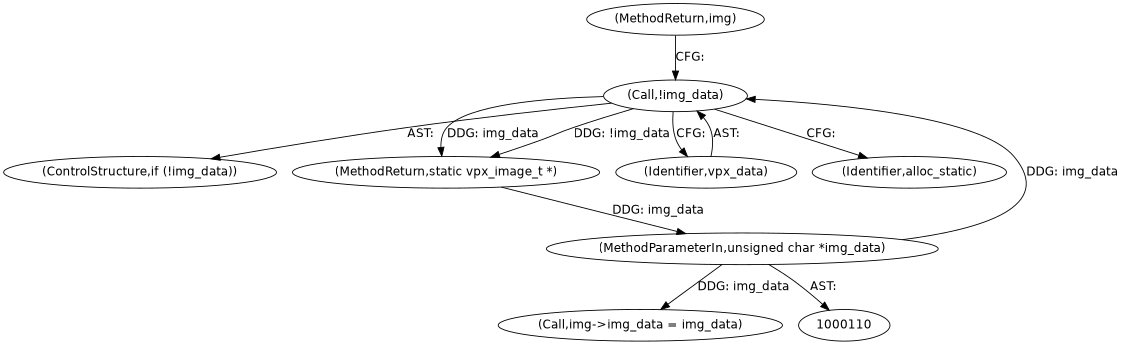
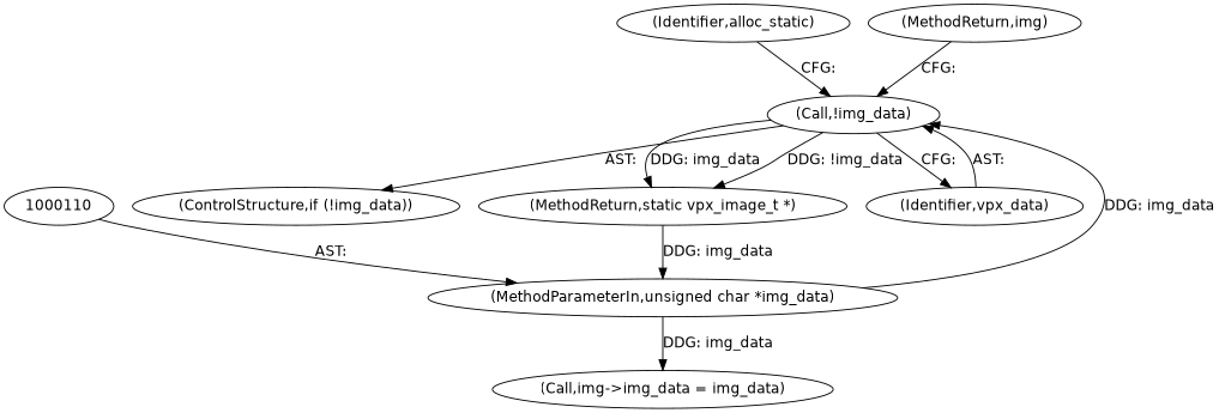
  digraph {
    fontname="DejaVu Sans"
    node [fontname="DejaVu Sans"]
    edge [fontname="DejaVu Sans"]
    n1 [label="(Call,!img_data)"]
    n2 [label="(ControlStructure,if (!img_data))"]
    n3 [label="(MethodReturn,static vpx_image_t *)"]
    n4 [label="(Identifier,vpx_data)"]
    n5 [label="(MethodParameterIn,unsigned char *img_data)"]
    n6 [label="(Call,img->img_data = img_data)"]
    1000110
    n8 [label="(Identifier,alloc_static)"]
    n9 [label="(MethodReturn,img)"]
    n1 -> n2 [label="AST: "]
    n1 -> n3 [label="DDG: img_data"]
    n1 -> n3 [label="DDG: !img_data"]
    n1 -> n4 [label="CFG: "]
    n3 -> n5 [label="DDG: img_data"]
    n4 -> n1 [label="AST: "]
    n5 -> n1 [label="DDG: img_data"]
    n5 -> n6 [label="DDG: img_data"]
-   n5 -> 1000110 [label="AST: "]
-   n1 -> n8 [label="CFG: "]
+   1000110 -> n5 [label="AST: "]
+   n8 -> n1 [label="CFG: "]
    n9 -> n1 [label="CFG: "]
  }
